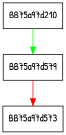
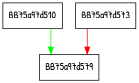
  digraph {
    fontname="Patrick Hand"
    splines=ortho
    node [fontname="Patrick Hand" shape=box]
    edge [fontname="Patrick Hand"]
-   BB75a97d510 [label=BB75a97d210]
+   BB75a97d510
    BB75a97d579
    BB75a97d573
    BB75a97d510 -> BB75a97d579 [color=green]
-   BB75a97d579 -> BB75a97d573 [color=red]
+   BB75a97d573 -> BB75a97d579 [color=red]
  }
